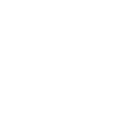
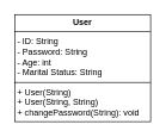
  <mxCell id="0" />
  <mxCell id="1" parent="0" />
+ <mxCell id="2" value="&lt;p style=&quot;margin:0px;margin-top:4px;text-align:center;&quot;&gt;&lt;b&gt;User&lt;/b&gt;&lt;/p&gt;&lt;hr size=&quot;1&quot; style=&quot;border-style:solid;&quot;&gt;&lt;p style=&quot;margin:0px;margin-left:4px;&quot;&gt;- ID: String&lt;br&gt;- Password: String&lt;/p&gt;&lt;p style=&quot;margin:0px;margin-left:4px;&quot;&gt;- Age: int&lt;/p&gt;&lt;p style=&quot;margin:0px;margin-left:4px;&quot;&gt;- Marital Status: String&lt;/p&gt;&lt;hr size=&quot;1&quot; style=&quot;border-style:solid;&quot;&gt;&lt;p style=&quot;margin:0px;margin-left:4px;&quot;&gt;+ User(String)&lt;/p&gt;&lt;p style=&quot;margin:0px;margin-left:4px;&quot;&gt;+ User(String, String)&lt;br&gt;+ changePassword(String): void&lt;/p&gt;" style="verticalAlign=top;align=left;overflow=fill;html=1;whiteSpace=wrap;" vertex="1" parent="1"><mxGeometry x="20" y="20" width="190" height="150" as="geometry" /></mxCell>
